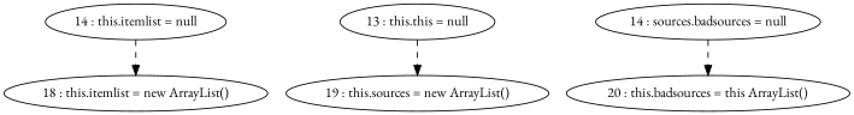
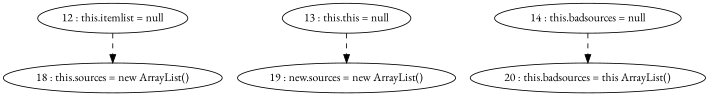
  digraph {
    fontname="EB Garamond"
    node [fontname="EB Garamond"]
    edge [fontname="EB Garamond" style=dashed]
-   "12 : this.itemlist = null" [label="14 : this.itemlist = null"]
-   "18 : this.itemlist = new ArrayList()"
+   "12 : this.itemlist = null"
+   "18 : this.itemlist = new ArrayList()" [label="18 : this.sources = new ArrayList()"]
    n3 [label="13 : this.this = null"]
-   "19 : this.sources = new ArrayList()"
+   "19 : this.sources = new ArrayList()" [label="19 : new.sources = new ArrayList()"]
    n5 [label="20 : this.badsources = this ArrayList()"]
-   "14 : this.badsources = null" [label="14 : sources.badsources = null"]
+   "14 : this.badsources = null"
    "12 : this.itemlist = null" -> "18 : this.itemlist = new ArrayList()"
    n3 -> "19 : this.sources = new ArrayList()"
    "14 : this.badsources = null" -> n5
  }
